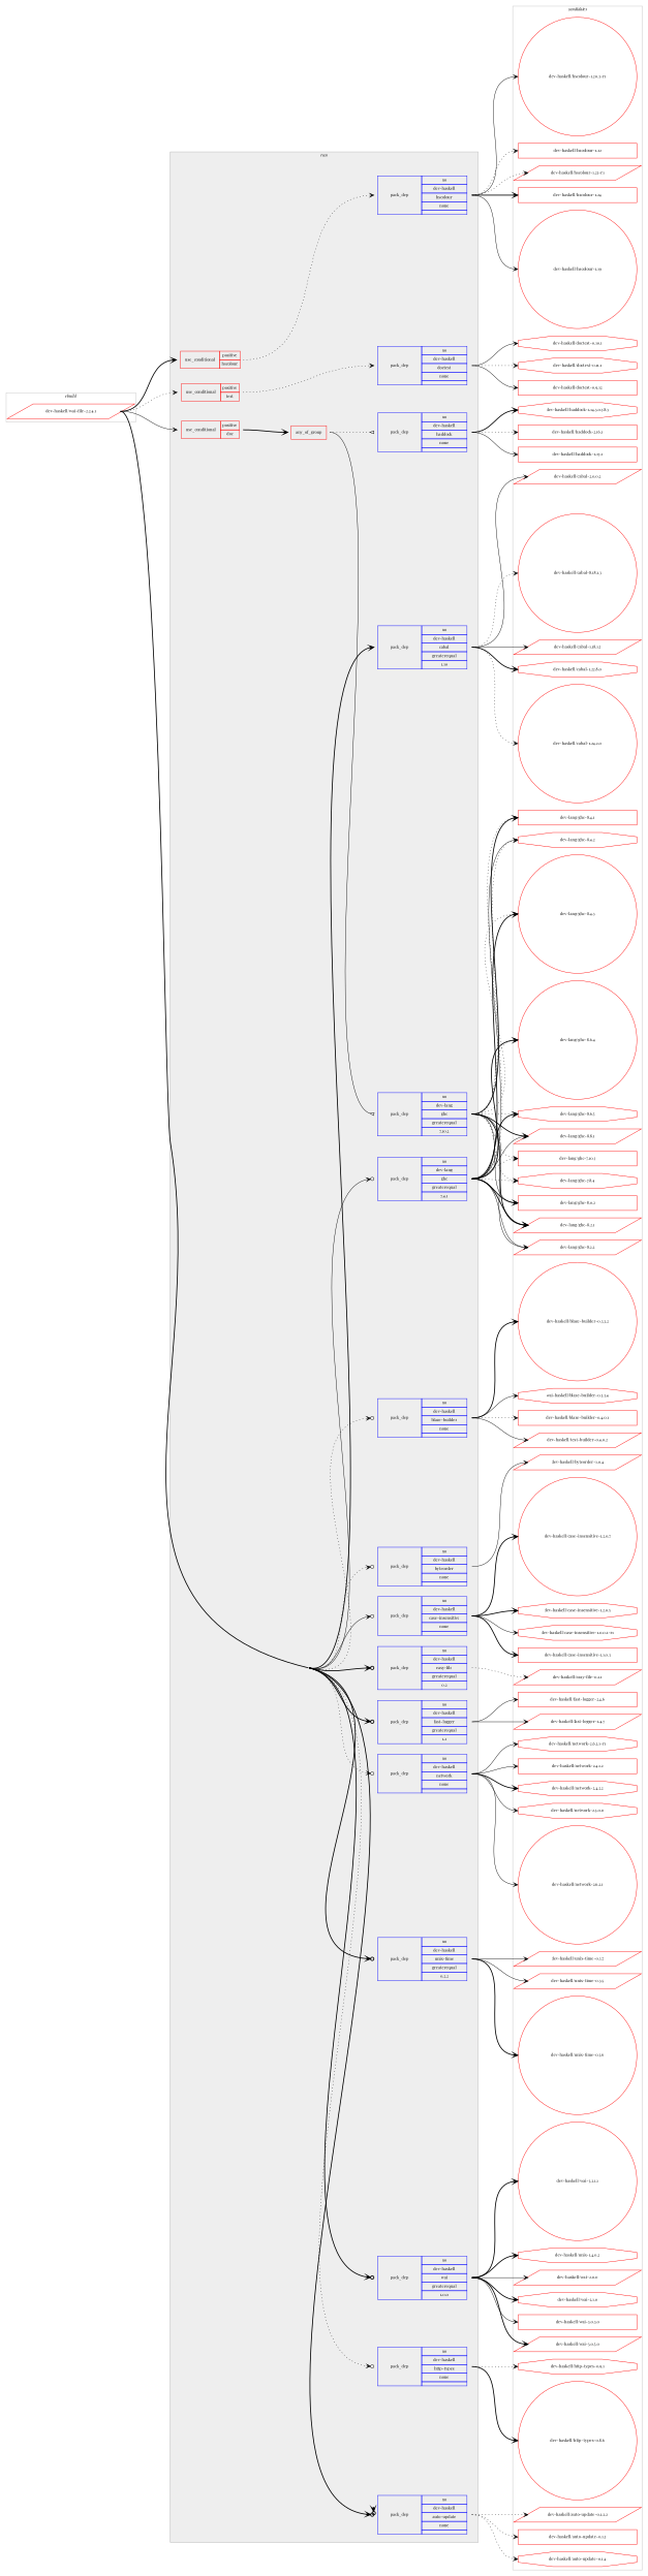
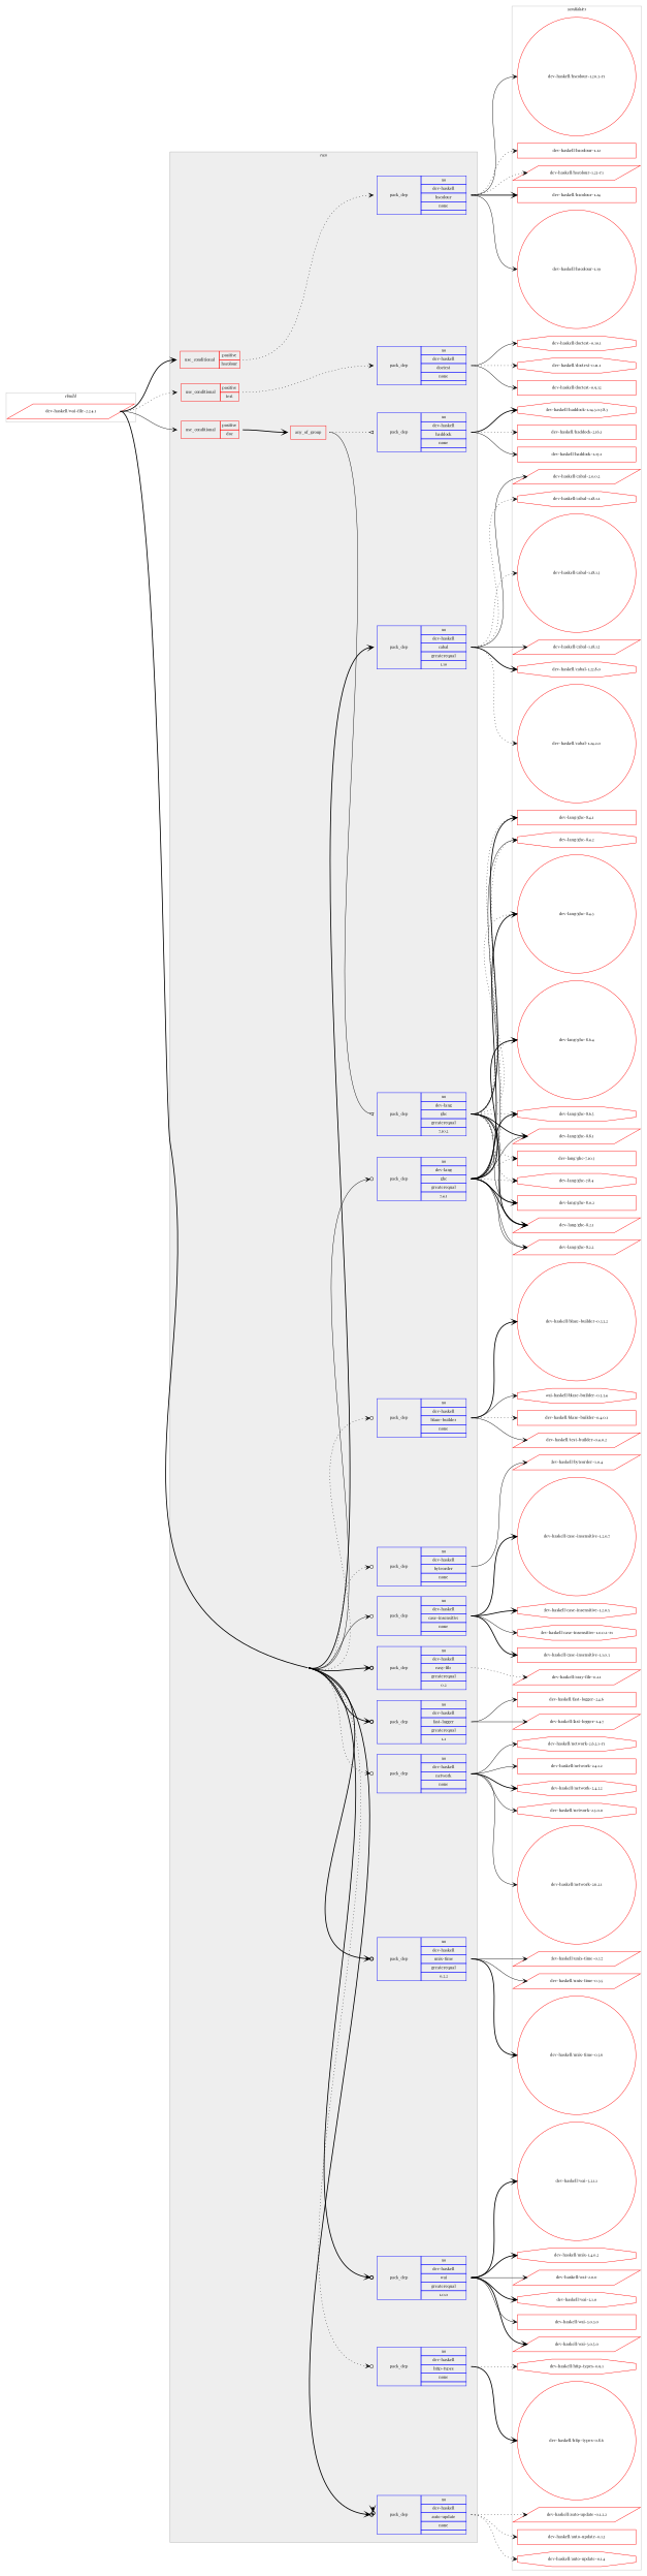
  digraph {
    compound=true
    concentrate=true
    fontname="Playfair Display"
    fontsize=10
    newrank=true
    rankdir=LR
    ranksep=1.5
    node [color=red fontname="Playfair Display" fontsize=10 shape=none]
    edge [arrowhead=vee fontname="Playfair Display" headport=w style=solid tailport=e weight=100]
    n1 [label="dev-haskell/wai-file-2.2.4.1" shape=parallelogram width=4]
    n2 [color=blue label=<<TABLE BORDER="0" CELLBORDER="1" CELLSPACING="0" CELLPADDING="4" WIDTH="220"><TR><TD ROWSPAN="6" CELLPADDING="30">pack_dep</TD></TR><TR><TD WIDTH="110">no</TD></TR><TR><TD>dev-haskell</TD></TR><TR><TD>haddock</TD></TR><TR><TD>none</TD></TR><TR><TD></TD></TR></TABLE>>]
    n3 [color=blue label=<<TABLE BORDER="0" CELLBORDER="1" CELLSPACING="0" CELLPADDING="4" WIDTH="220"><TR><TD ROWSPAN="6" CELLPADDING="30">pack_dep</TD></TR><TR><TD WIDTH="110">no</TD></TR><TR><TD>dev-lang</TD></TR><TR><TD>ghc</TD></TR><TR><TD>greaterequal</TD></TR><TR><TD>7.10.2</TD></TR></TABLE>>]
    n4 [label=<<TABLE BORDER="0" CELLBORDER="1" CELLSPACING="0" CELLPADDING="4"><TR><TD CELLPADDING="10">any_of_group</TD></TR></TABLE>>]
    n5 [label=<<TABLE BORDER="0" CELLBORDER="1" CELLSPACING="0" CELLPADDING="4"><TR><TD ROWSPAN="3" CELLPADDING="10">use_conditional</TD></TR><TR><TD>positive</TD></TR><TR><TD>doc</TD></TR></TABLE>>]
    n6 [color=blue label=<<TABLE BORDER="0" CELLBORDER="1" CELLSPACING="0" CELLPADDING="4" WIDTH="220"><TR><TD ROWSPAN="6" CELLPADDING="30">pack_dep</TD></TR><TR><TD WIDTH="110">no</TD></TR><TR><TD>dev-haskell</TD></TR><TR><TD>hscolour</TD></TR><TR><TD>none</TD></TR><TR><TD></TD></TR></TABLE>>]
    n7 [label=<<TABLE BORDER="0" CELLBORDER="1" CELLSPACING="0" CELLPADDING="4"><TR><TD ROWSPAN="3" CELLPADDING="10">use_conditional</TD></TR><TR><TD>positive</TD></TR><TR><TD>hscolour</TD></TR></TABLE>>]
    n8 [color=blue label=<<TABLE BORDER="0" CELLBORDER="1" CELLSPACING="0" CELLPADDING="4" WIDTH="220"><TR><TD ROWSPAN="6" CELLPADDING="30">pack_dep</TD></TR><TR><TD WIDTH="110">no</TD></TR><TR><TD>dev-haskell</TD></TR><TR><TD>doctest</TD></TR><TR><TD>none</TD></TR><TR><TD></TD></TR></TABLE>>]
    n9 [label=<<TABLE BORDER="0" CELLBORDER="1" CELLSPACING="0" CELLPADDING="4"><TR><TD ROWSPAN="3" CELLPADDING="10">use_conditional</TD></TR><TR><TD>positive</TD></TR><TR><TD>test</TD></TR></TABLE>>]
    n10 [color=blue label=<<TABLE BORDER="0" CELLBORDER="1" CELLSPACING="0" CELLPADDING="4" WIDTH="220"><TR><TD ROWSPAN="6" CELLPADDING="30">pack_dep</TD></TR><TR><TD WIDTH="110">no</TD></TR><TR><TD>dev-haskell</TD></TR><TR><TD>cabal</TD></TR><TR><TD>greaterequal</TD></TR><TR><TD>1.10</TD></TR></TABLE>>]
    n11 [color=blue label=<<TABLE BORDER="0" CELLBORDER="1" CELLSPACING="0" CELLPADDING="4" WIDTH="220"><TR><TD ROWSPAN="6" CELLPADDING="30">pack_dep</TD></TR><TR><TD WIDTH="110">no</TD></TR><TR><TD>dev-haskell</TD></TR><TR><TD>http-types</TD></TR><TR><TD>none</TD></TR><TR><TD></TD></TR></TABLE>>]
    n12 [color=blue label=<<TABLE BORDER="0" CELLBORDER="1" CELLSPACING="0" CELLPADDING="4" WIDTH="220"><TR><TD ROWSPAN="6" CELLPADDING="30">pack_dep</TD></TR><TR><TD WIDTH="110">no</TD></TR><TR><TD>dev-haskell</TD></TR><TR><TD>auto-update</TD></TR><TR><TD>none</TD></TR><TR><TD></TD></TR></TABLE>>]
    n13 [color=blue label=<<TABLE BORDER="0" CELLBORDER="1" CELLSPACING="0" CELLPADDING="4" WIDTH="220"><TR><TD ROWSPAN="6" CELLPADDING="30">pack_dep</TD></TR><TR><TD WIDTH="110">no</TD></TR><TR><TD>dev-haskell</TD></TR><TR><TD>blaze-builder</TD></TR><TR><TD>none</TD></TR><TR><TD></TD></TR></TABLE>>]
    n14 [color=blue label=<<TABLE BORDER="0" CELLBORDER="1" CELLSPACING="0" CELLPADDING="4" WIDTH="220"><TR><TD ROWSPAN="6" CELLPADDING="30">pack_dep</TD></TR><TR><TD WIDTH="110">no</TD></TR><TR><TD>dev-haskell</TD></TR><TR><TD>byteorder</TD></TR><TR><TD>none</TD></TR><TR><TD></TD></TR></TABLE>>]
    n15 [color=blue label=<<TABLE BORDER="0" CELLBORDER="1" CELLSPACING="0" CELLPADDING="4" WIDTH="220"><TR><TD ROWSPAN="6" CELLPADDING="30">pack_dep</TD></TR><TR><TD WIDTH="110">no</TD></TR><TR><TD>dev-haskell</TD></TR><TR><TD>case-insensitive</TD></TR><TR><TD>none</TD></TR><TR><TD></TD></TR></TABLE>>]
    n16 [color=blue label=<<TABLE BORDER="0" CELLBORDER="1" CELLSPACING="0" CELLPADDING="4" WIDTH="220"><TR><TD ROWSPAN="6" CELLPADDING="30">pack_dep</TD></TR><TR><TD WIDTH="110">no</TD></TR><TR><TD>dev-haskell</TD></TR><TR><TD>easy-file</TD></TR><TR><TD>greaterequal</TD></TR><TR><TD>0.2</TD></TR></TABLE>>]
    n17 [color=blue label=<<TABLE BORDER="0" CELLBORDER="1" CELLSPACING="0" CELLPADDING="4" WIDTH="220"><TR><TD ROWSPAN="6" CELLPADDING="30">pack_dep</TD></TR><TR><TD WIDTH="110">no</TD></TR><TR><TD>dev-haskell</TD></TR><TR><TD>fast-logger</TD></TR><TR><TD>greaterequal</TD></TR><TR><TD>2.2</TD></TR></TABLE>>]
    n18 [color=blue label=<<TABLE BORDER="0" CELLBORDER="1" CELLSPACING="0" CELLPADDING="4" WIDTH="220"><TR><TD ROWSPAN="6" CELLPADDING="30">pack_dep</TD></TR><TR><TD WIDTH="110">no</TD></TR><TR><TD>dev-haskell</TD></TR><TR><TD>network</TD></TR><TR><TD>none</TD></TR><TR><TD></TD></TR></TABLE>>]
    n19 [color=blue label=<<TABLE BORDER="0" CELLBORDER="1" CELLSPACING="0" CELLPADDING="4" WIDTH="220"><TR><TD ROWSPAN="6" CELLPADDING="30">pack_dep</TD></TR><TR><TD WIDTH="110">no</TD></TR><TR><TD>dev-haskell</TD></TR><TR><TD>unix-time</TD></TR><TR><TD>greaterequal</TD></TR><TR><TD>0.2.2</TD></TR></TABLE>>]
    n20 [color=blue label=<<TABLE BORDER="0" CELLBORDER="1" CELLSPACING="0" CELLPADDING="4" WIDTH="220"><TR><TD ROWSPAN="6" CELLPADDING="30">pack_dep</TD></TR><TR><TD WIDTH="110">no</TD></TR><TR><TD>dev-haskell</TD></TR><TR><TD>wai</TD></TR><TR><TD>greaterequal</TD></TR><TR><TD>2.0.0</TD></TR></TABLE>>]
    n21 [color=blue label=<<TABLE BORDER="0" CELLBORDER="1" CELLSPACING="0" CELLPADDING="4" WIDTH="220"><TR><TD ROWSPAN="6" CELLPADDING="30">pack_dep</TD></TR><TR><TD WIDTH="110">no</TD></TR><TR><TD>dev-lang</TD></TR><TR><TD>ghc</TD></TR><TR><TD>greaterequal</TD></TR><TR><TD>7.4.1</TD></TR></TABLE>>]
    n22 [label="dev-haskell/haddock-2.14.3.0.7.8.3" shape=octagon width=4]
    n23 [label="dev-haskell/haddock-2.16.1" shape=box width=4]
    n24 [label="dev-haskell/haddock-2.17.2" shape=box width=4]
    n25 [label="dev-lang/ghc-7.10.3" shape=box width=4]
    n26 [label="dev-lang/ghc-7.8.4" shape=octagon width=4]
    n27 [label="dev-lang/ghc-8.0.2" shape=box width=4]
    n28 [label="dev-lang/ghc-8.2.1" shape=parallelogram width=4]
    n29 [label="dev-lang/ghc-8.2.2" shape=parallelogram width=4]
    n30 [label="dev-lang/ghc-8.4.1" shape=box width=4]
    n31 [label="dev-lang/ghc-8.4.2" shape=octagon width=4]
    n32 [label="dev-lang/ghc-8.4.3" shape=circle width=4]
    n33 [label="dev-lang/ghc-8.6.4" shape=circle width=4]
    n34 [label="dev-lang/ghc-8.6.5" shape=octagon width=4]
    n35 [label="dev-lang/ghc-8.8.1" shape=parallelogram width=4]
    n36 [label="dev-haskell/hscolour-1.19" shape=circle width=4]
    n37 [label="dev-haskell/hscolour-1.20.3-r1" shape=circle width=4]
    n38 [label="dev-haskell/hscolour-1.22" shape=box width=4]
    n39 [label="dev-haskell/hscolour-1.23-r1" shape=parallelogram width=4]
    n40 [label="dev-haskell/hscolour-1.24" shape=box width=4]
    n41 [label="dev-haskell/doctest-0.10.1" shape=octagon width=4]
    n42 [label="dev-haskell/doctest-0.11.1" shape=octagon width=4]
    n43 [label="dev-haskell/doctest-0.9.12" shape=box width=4]
-   n45 [label="dev-haskell/cabal-8.18.1.3" shape=circle width=4]
+   n44 [label="dev-haskell/cabal-1.18.1.2" shape=octagon width=4]
+   n45 [label="dev-haskell/cabal-1.18.1.3" shape=circle width=4]
    n46 [label="dev-haskell/cabal-1.18.1.5" shape=parallelogram width=4]
    n47 [label="dev-haskell/cabal-1.22.8.0" shape=octagon width=4]
    n48 [label="dev-haskell/cabal-1.24.2.0" shape=circle width=4]
    n49 [label="dev-haskell/cabal-2.0.0.2" shape=parallelogram width=4]
    n50 [label="dev-haskell/auto-update-0.1.2.2" shape=parallelogram width=4]
    n51 [label="dev-haskell/auto-update-0.1.3" shape=box width=4]
    n52 [label="dev-haskell/auto-update-0.1.4" shape=octagon width=4]
    n53 [label="dev-haskell/blaze-builder-0.3.3.2" shape=circle width=4]
    n54 [label="wai-haskell/blaze-builder-0.3.3.4" shape=octagon width=4]
    n55 [label="dev-haskell/blaze-builder-0.4.0.1" shape=box width=4]
    n56 [label="dev-haskell/test-builder-0.4.0.2" shape=parallelogram width=4]
    n57 [label="dev-haskell/byteorder-1.0.4" shape=parallelogram width=4]
    n58 [label="dev-haskell/case-insensitive-1.0.0.2-r1" shape=octagon width=4]
    n59 [label="dev-haskell/case-insensitive-1.1.0.3" shape=box width=4]
    n60 [label="dev-haskell/case-insensitive-1.2.0.5" shape=octagon width=4]
    n61 [label="dev-haskell/case-insensitive-1.2.0.7" shape=circle width=4]
    n62 [label="dev-haskell/easy-file-0.2.1" shape=parallelogram width=4]
    n63 [label="dev-haskell/unix-1.4.0.2" shape=octagon width=4]
    n64 [label="dev-haskell/wai-2.0.0" shape=parallelogram width=4]
    n65 [label="dev-haskell/wai-2.1.0" shape=octagon width=4]
    n66 [label="dev-haskell/wai-3.0.3.0" shape=box width=4]
    n67 [label="dev-haskell/wai-3.0.5.0" shape=parallelogram width=4]
    n68 [label="dev-haskell/wai-3.2.1.1" shape=circle width=4]
    n69 [label="dev-haskell/fast-logger-2.4.6" shape=box width=4]
    n70 [label="dev-haskell/fast-logger-2.4.7" shape=parallelogram width=4]
    n71 [label="dev-haskell/http-types-0.8.6" shape=circle width=4]
    n72 [label="dev-haskell/http-types-0.9.1" shape=octagon width=4]
    n73 [label="dev-haskell/network-2.4.1.2" shape=box width=4]
    n74 [label="dev-haskell/network-2.4.2.2" shape=octagon width=4]
    n75 [label="dev-haskell/network-2.5.0.0" shape=octagon width=4]
    n76 [label="dev-haskell/network-2.6.2.1" shape=circle width=4]
    n77 [label="dev-haskell/network-2.6.3.1-r1" shape=octagon width=4]
    n78 [label="dev-haskell/unix-time-0.3.5" shape=parallelogram width=4]
    n79 [label="dev-haskell/unix-time-0.3.6" shape=circle width=4]
    n80 [label="dev-haskell/unix-time-0.3.7" shape=parallelogram width=4]
    subgraph cluster_1 {
      color=gray
      label=<<i>ebuild</i>>
      rank=same
      n1
    }
    subgraph cluster_2 {
      color=gray
      label=<<i>dependencies</i>>
      subgraph cluster_3 {
        color=gray
        fillcolor="#eeeeee"
        label=<<i>compile</i>>
        style=filled
        subgraph sub_4 {
          color=gray
          fillcolor="#eeeeee"
          label=<<i>compile</i>>
          style=filled
          n5
          subgraph sub_5 {
            color=gray
            fillcolor="#eeeeee"
            label=<<i>compile</i>>
            style=filled
            n4
            subgraph sub_6 {
              color=gray
              fillcolor="#eeeeee"
              label=<<i>compile</i>>
              style=filled
              n2
            }
            subgraph sub_7 {
              color=gray
              fillcolor="#eeeeee"
              label=<<i>compile</i>>
              style=filled
              n3
            }
          }
        }
        subgraph sub_8 {
          color=gray
          fillcolor="#eeeeee"
          label=<<i>compile</i>>
          style=filled
          n7
          subgraph sub_9 {
            color=gray
            fillcolor="#eeeeee"
            label=<<i>compile</i>>
            style=filled
            n6
          }
        }
        subgraph sub_10 {
          color=gray
          fillcolor="#eeeeee"
          label=<<i>compile</i>>
          style=filled
          n9
          subgraph sub_11 {
            color=gray
            fillcolor="#eeeeee"
            label=<<i>compile</i>>
            style=filled
            n8
          }
        }
        subgraph sub_12 {
          color=gray
          fillcolor="#eeeeee"
          label=<<i>compile</i>>
          style=filled
          n10
        }
      }
      subgraph cluster_13 {
        color=gray
        fillcolor="#eeeeee"
        label=<<i>compile and run</i>>
        style=filled
        subgraph sub_14 {
          color=gray
          fillcolor="#eeeeee"
          label=<<i>compile and run</i>>
          style=filled
          n11
        }
        subgraph sub_15 {
          color=gray
          fillcolor="#eeeeee"
          label=<<i>compile and run</i>>
          style=filled
          n12
        }
        subgraph sub_16 {
          color=gray
          fillcolor="#eeeeee"
          label=<<i>compile and run</i>>
          style=filled
          n13
        }
        subgraph sub_17 {
          color=gray
          fillcolor="#eeeeee"
          label=<<i>compile and run</i>>
          style=filled
          n14
        }
        subgraph sub_18 {
          color=gray
          fillcolor="#eeeeee"
          label=<<i>compile and run</i>>
          style=filled
          n15
        }
        subgraph sub_19 {
          color=gray
          fillcolor="#eeeeee"
          label=<<i>compile and run</i>>
          style=filled
          n16
        }
        subgraph sub_20 {
          color=gray
          fillcolor="#eeeeee"
          label=<<i>compile and run</i>>
          style=filled
          n17
        }
        subgraph sub_21 {
          color=gray
          fillcolor="#eeeeee"
          label=<<i>compile and run</i>>
          style=filled
          n18
        }
        subgraph sub_22 {
          color=gray
          fillcolor="#eeeeee"
          label=<<i>compile and run</i>>
          style=filled
          n19
        }
        subgraph sub_23 {
          color=gray
          fillcolor="#eeeeee"
          label=<<i>compile and run</i>>
          style=filled
          n20
        }
        subgraph sub_24 {
          color=gray
          fillcolor="#eeeeee"
          label=<<i>compile and run</i>>
          style=filled
          n21
        }
      }
      subgraph cluster_25 {
        color=gray
        fillcolor="#eeeeee"
        label=<<i>run</i>>
        style=filled
      }
    }
    subgraph cluster_26 {
      color=gray
      label=<<i>candidates</i>>
      rank=same
      subgraph sub_27 {
        color=black
        label=<<i>candidates</i>>
        nodesep=1
        rank=same
        n22
        n23
        n24
      }
      subgraph sub_28 {
        color=black
        label=<<i>candidates</i>>
        nodesep=1
        rank=same
        n25
        n26
        n27
        n28
        n29
        n30
        n31
        n32
        n33
        n34
        n35
      }
      subgraph sub_29 {
        color=black
        label=<<i>candidates</i>>
        nodesep=1
        rank=same
        n36
        n37
        n38
        n39
        n40
      }
      subgraph sub_30 {
        color=black
        label=<<i>candidates</i>>
        nodesep=1
        rank=same
        n41
        n42
        n43
      }
      subgraph sub_31 {
        color=black
        label=<<i>candidates</i>>
        nodesep=1
        rank=same
+       n44
        n45
        n46
        n47
        n48
        n49
      }
      subgraph sub_32 {
        color=black
        label=<<i>candidates</i>>
        nodesep=1
        rank=same
        n50
        n51
        n52
      }
      subgraph sub_33 {
        color=black
        label=<<i>candidates</i>>
        nodesep=1
        rank=same
        n53
        n54
        n55
        n56
      }
      subgraph sub_34 {
        color=black
        label=<<i>candidates</i>>
        nodesep=1
        rank=same
        n57
      }
      subgraph sub_35 {
        color=black
        label=<<i>candidates</i>>
        nodesep=1
        rank=same
        n58
        n59
        n60
        n61
      }
      subgraph sub_36 {
        color=black
        label=<<i>candidates</i>>
        nodesep=1
        rank=same
        n62
      }
      subgraph sub_37 {
        color=black
        label=<<i>candidates</i>>
        nodesep=1
        rank=same
        n63
        n64
        n65
        n66
        n67
        n68
      }
      subgraph sub_38 {
        color=black
        label=<<i>candidates</i>>
        nodesep=1
        rank=same
        n69
        n70
      }
      subgraph sub_39 {
        color=black
        label=<<i>candidates</i>>
        nodesep=1
        rank=same
        n71
        n72
      }
      subgraph sub_40 {
        color=black
        label=<<i>candidates</i>>
        nodesep=1
        rank=same
        n73
        n74
        n75
        n76
        n77
      }
      subgraph sub_41 {
        color=black
        label=<<i>candidates</i>>
        nodesep=1
        rank=same
        n78
        n79
        n80
      }
      subgraph sub_42 {
        color=black
        label=<<i>candidates</i>>
        nodesep=1
        rank=same
        n25
        n26
        n27
        n28
        n29
        n30
        n31
        n32
        n33
        n34
        n35
      }
    }
    n1 -> n5 [weight=20]
    n1 -> n7 [style=bold weight=20]
    n1 -> n9 [style=dotted weight=20]
    n1 -> n10 [style=bold weight=20]
    n1 -> n11 [arrowhead=odotvee style=dotted weight=20]
    n1 -> n12 [arrowhead=odotvee style=bold weight=20]
    n1 -> n13 [arrowhead=odotvee style=dotted weight=20]
    n1 -> n14 [arrowhead=odotvee style=dotted weight=20]
    n1 -> n15 [arrowhead=odotvee weight=20]
    n1 -> n16 [arrowhead=odotvee style=bold weight=20]
    n1 -> n17 [arrowhead=odotvee style=bold weight=20]
    n1 -> n18 [arrowhead=odotvee style=dotted weight=20]
    n1 -> n19 [arrowhead=odotvee style=bold weight=20]
    n1 -> n20 [arrowhead=odotvee style=bold weight=20]
    n1 -> n21 [arrowhead=odotvee weight=20]
    n2 -> n22 [style=bold]
    n2 -> n23 [style=dotted]
    n2 -> n24
    n3 -> n25 [style=dotted]
    n3 -> n26 [style=dotted]
    n3 -> n27
    n3 -> n28 [style=bold]
    n3 -> n29
    n3 -> n30 [style=bold]
    n3 -> n31 [style=dotted]
    n3 -> n32 [style=dotted]
    n3 -> n33 [style=dotted]
    n3 -> n34 [style=dotted]
    n3 -> n35 [style=bold]
    n4 -> n2 [arrowhead=oinv style=dotted weight=20]
    n4 -> n3 [arrowhead=oinv weight=20]
    n5 -> n4 [style=bold weight=20]
    n6 -> n36
    n6 -> n37
    n6 -> n38 [style=dotted]
    n6 -> n39 [style=dotted]
    n6 -> n40 [style=bold]
    n7 -> n6 [style=dotted weight=20]
    n8 -> n41
    n8 -> n42 [style=dotted]
    n8 -> n43
    n9 -> n8 [style=dotted weight=20]
+   n10 -> n44 [style=dotted]
    n10 -> n45 [style=dotted]
    n10 -> n46
    n10 -> n47 [style=bold]
    n10 -> n48 [style=dotted]
    n10 -> n49
    n11 -> n71 [style=bold]
    n11 -> n72 [style=dotted]
    n12 -> n50 [style=dotted]
    n12 -> n51 [style=dotted]
    n12 -> n52 [style=dotted]
    n13 -> n53 [style=bold]
    n13 -> n54
    n13 -> n55 [style=dotted]
    n13 -> n56
    n14 -> n57
    n15 -> n58
    n15 -> n59 [style=bold]
    n15 -> n60 [style=bold]
    n15 -> n61 [style=bold]
    n16 -> n62 [style=dotted]
    n17 -> n69
    n17 -> n70
    n18 -> n73
    n18 -> n74 [style=bold]
    n18 -> n75
    n18 -> n76
    n18 -> n77
    n19 -> n78
    n19 -> n79 [style=bold]
    n19 -> n80
    n20 -> n63 [style=bold]
    n20 -> n64
    n20 -> n65 [style=bold]
    n20 -> n66
    n20 -> n67 [style=bold]
    n20 -> n68 [style=bold]
    n21 -> n25 [style=dotted]
    n21 -> n26 [style=dotted]
    n21 -> n27 [style=bold]
    n21 -> n28 [style=bold]
    n21 -> n29
    n21 -> n30 [style=dotted]
    n21 -> n31
    n21 -> n32 [style=bold]
    n21 -> n33 [style=bold]
    n21 -> n34 [style=bold]
    n21 -> n35
  }
